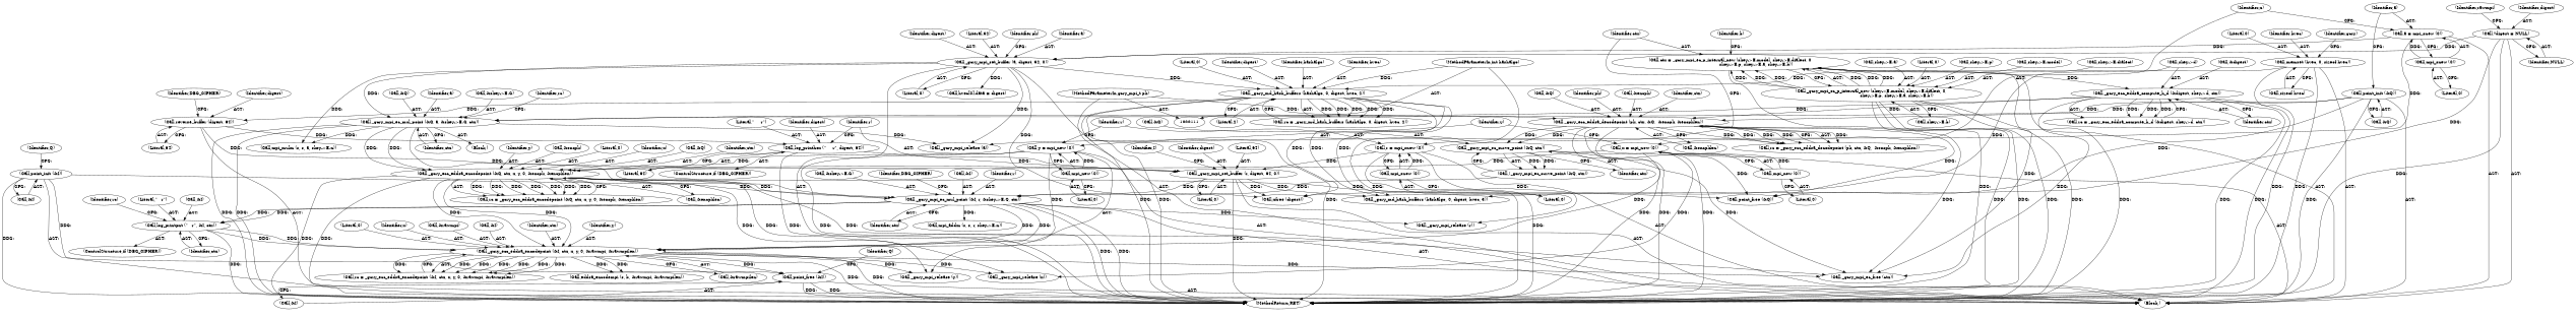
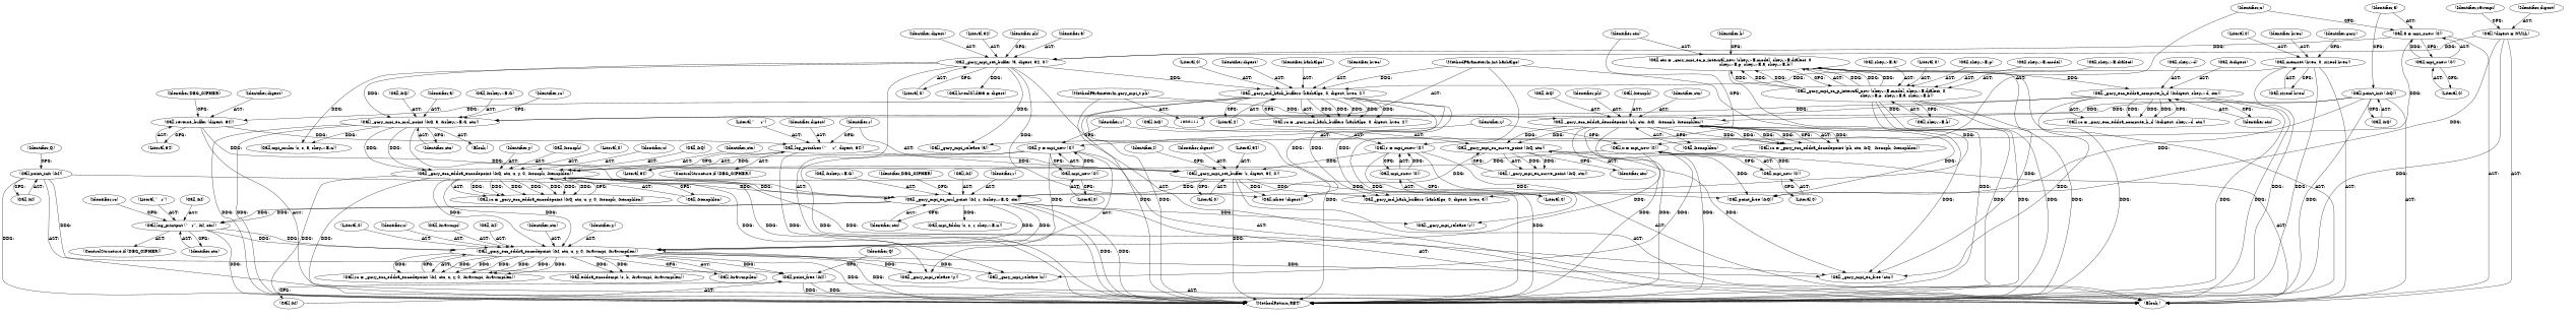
  digraph {
    n1 [label="(Call,point_free (&I))"]
    n2 [label="(Call,&I)"]
    n3 [label="(MethodReturn,RET)"]
    n4 [label="(Block,)"]
    n5 [label="(Call,_gcry_ecc_eddsa_encodepoint (&I, ctx, x, y, 0, &rawmpi, &rawmpilen))"]
    n6 [label="(Call,_gcry_mpi_release (y))"]
    n7 [label="(Call,_gcry_mpi_release (x))"]
    n8 [label="(Call,rc = _gcry_ecc_eddsa_encodepoint (&I, ctx, x, y, 0, &rawmpi, &rawmpilen))"]
    n9 [label="(Call,eddsa_encodempi (s, b, &rawmpi, &rawmpilen))"]
    n10 [label="(Call,&rawmpilen)"]
    n11 [label="(Call,_gcry_mpi_ec_free (ctx))"]
    n12 [label="(Call,log_printpnt (\"   r\", &I, ctx))"]
    n13 [label="(Identifier,ctx)"]
    n14 [label="(ControlStructure,if (DBG_CIPHER))"]
    n15 [label="(Call,_gcry_mpi_ec_mul_point (&I, r, &skey->E.G, ctx))"]
    n16 [label="(Identifier,ctx)"]
    n17 [label="(Call,mpi_addm (s, s, r, skey->E.n))"]
    n18 [label="(Call,_gcry_mpi_release (r))"]
    n19 [label="(Call,point_init (&I))"]
    n20 [label="(Call,&I)"]
    n21 [label="(Call,_gcry_mpi_set_buffer (r, digest, 64, 0))"]
    n22 [label="(Literal,0)"]
    n23 [label="(Call,xfree (digest))"]
    n24 [label="(Call,_gcry_md_hash_buffers (hashalgo, 0, digest, hvec, 3))"]
    n25 [label="(Call,r = mpi_snew (0))"]
    n26 [label="(Call,mpi_snew (0))"]
    n27 [label="(Literal,0)"]
    n28 [label="(Call,log_printhex (\"     r\", digest, 64))"]
    n29 [label="(Literal,64)"]
    n30 [label="(ControlStructure,if (DBG_CIPHER))"]
    n31 [label="(Call,reverse_buffer (digest, 64))"]
    n32 [label="(Literal,64)"]
    n33 [label="(Call,_gcry_md_hash_buffers (hashalgo, 0, digest, hvec, 2))"]
    n34 [label="(Literal,2)"]
    n35 [label="(Call,rc = _gcry_md_hash_buffers (hashalgo, 0, digest, hvec, 2))"]
    n36 [label="(MethodParameterIn,int hashalgo)"]
    1000111
    n38 [label="(Call,_gcry_mpi_set_buffer (a, digest, 32, 0))"]
    n39 [label="(Call,_gcry_mpi_ec_mul_point (&Q, a, &skey->E.G, ctx))"]
    n40 [label="(Call,mpi_mulm (s, s, a, skey->E.n))"]
    n41 [label="(Call,_gcry_mpi_release (a))"]
    n42 [label="(Literal,0)"]
    n43 [label="(Call,hvec[0].data = digest)"]
    n44 [label="(Call,_gcry_ecc_eddsa_encodepoint (&Q, ctx, x, y, 0, &encpk, &encpklen))"]
    n45 [label="(Block,)"]
    n46 [label="(Identifier,ctx)"]
    n47 [label="(Call,a = mpi_snew (0))"]
    n48 [label="(Call,mpi_snew (0))"]
    n49 [label="(Literal,0)"]
    n50 [label="(Call,*digest = NULL)"]
-   n51 [label="(Identifier,NULL)"]
    n52 [label="(Call,memset (hvec, 0, sizeof hvec))"]
    n53 [label="(Call,sizeof hvec)"]
    n54 [label="(Call,point_free (&Q))"]
    n55 [label="(Call,rc = _gcry_ecc_eddsa_encodepoint (&Q, ctx, x, y, 0, &encpk, &encpklen))"]
    n56 [label="(Call,&encpklen)"]
    n57 [label="(Call,point_init (&Q))"]
    n58 [label="(Call,_gcry_ecc_eddsa_decodepoint (pk, ctx, &Q,  &encpk, &encpklen))"]
    n59 [label="(Call,&Q)"]
    n60 [label="(Call,_gcry_mpi_ec_curve_point (&Q, ctx))"]
    n61 [label="(Call,rc = _gcry_ecc_eddsa_decodepoint (pk, ctx, &Q,  &encpk, &encpklen))"]
    n62 [label="(Call,&encpklen)"]
    n63 [label="(Call,_gcry_ecc_eddsa_compute_h_d (&digest, skey->d, ctx))"]
    n64 [label="(Call,rc = _gcry_ecc_eddsa_compute_h_d (&digest, skey->d, ctx))"]
    n65 [label="(Identifier,ctx)"]
    n66 [label="(Call,ctx = _gcry_mpi_ec_p_internal_new (skey->E.model, skey->E.dialect, 0,\n                                      skey->E.p, skey->E.a, skey->E.b))"]
    n67 [label="(Call,_gcry_mpi_ec_p_internal_new (skey->E.model, skey->E.dialect, 0,\n                                      skey->E.p, skey->E.a, skey->E.b))"]
    n68 [label="(Call,skey->E.b)"]
    n69 [label="(Identifier,ctx)"]
    n70 [label="(Call,!_gcry_mpi_ec_curve_point (&Q, ctx))"]
    n71 [label="(MethodParameterIn,gcry_mpi_t pk)"]
    n72 [label="(Call,x = mpi_new (0))"]
    n73 [label="(Call,mpi_new (0))"]
    n74 [label="(Literal,0)"]
    n75 [label="(Call,y = mpi_new (0))"]
    n76 [label="(Call,mpi_new (0))"]
    n77 [label="(Literal,0)"]
    n78 [label="(Call,&encpk)"]
    n79 [label="(Literal,\"   r\")"]
    n80 [label="(Literal,0)"]
    n81 [label="(Identifier,pk)"]
    n82 [label="(Identifier,x)"]
    n83 [label="(Identifier,digest)"]
    n84 [label="(Call,&Q)"]
    n85 [label="(Identifier,hashalgo)"]
    n86 [label="(Identifier,Q)"]
    n87 [label="(Literal,0)"]
    n88 [label="(Identifier,rc)"]
    n89 [label="(Call,&I)"]
    n90 [label="(Identifier,b)"]
    n91 [label="(Identifier,rawmpi)"]
    n92 [label="(Call,skey->E.a)"]
    n93 [label="(Identifier,ctx)"]
    n94 [label="(Identifier,DBG_CIPHER)"]
    n95 [label="(Literal,0)"]
    n96 [label="(Identifier,a)"]
    n97 [label="(Call,&Q)"]
    n98 [label="(Identifier,ctx)"]
    n99 [label="(Identifier,x)"]
    n100 [label="(Call,skey->E.p)"]
    n101 [label="(Call,skey->E.model)"]
    n102 [label="(Identifier,digest)"]
    n103 [label="(Identifier,hvec)"]
    n104 [label="(Identifier,I)"]
    n105 [label="(Identifier,DBG_CIPHER)"]
    n106 [label="(Call,skey->d)"]
    n107 [label="(Identifier,a)"]
    n108 [label="(Call,skey->E.dialect)"]
    n109 [label="(Literal,\"     r\")"]
    n110 [label="(Call,&I)"]
    n111 [label="(Identifier,ctx)"]
    n112 [label="(Call,&Q)"]
    n113 [label="(Identifier,y)"]
    n114 [label="(Call,&digest)"]
    n115 [label="(Identifier,digest)"]
    n116 [label="(Identifier,hvec)"]
    n117 [label="(Identifier,gcry)"]
    n118 [label="(Identifier,a)"]
    n119 [label="(Identifier,r)"]
    n120 [label="(Literal,32)"]
    n121 [label="(Call,&rawmpi)"]
    n122 [label="(Identifier,digest)"]
    n123 [label="(Identifier,r)"]
    n124 [label="(Identifier,r)"]
    n125 [label="(Identifier,y)"]
    n126 [label="(Call,&skey->E.G)"]
    n127 [label="(Call,&I)"]
    n128 [label="(Call,&encpk)"]
    n129 [label="(Literal,0)"]
    n130 [label="(Call,&skey->E.G)"]
    n131 [label="(Identifier,ctx)"]
    n132 [label="(Identifier,rc)"]
    n133 [label="(Identifier,pk)"]
    n134 [label="(Identifier,Q)"]
    n135 [label="(Identifier,y)"]
    n136 [label="(Identifier,digest)"]
    n137 [label="(Identifier,x)"]
    n138 [label="(Identifier,digest)"]
    n139 [label="(Literal,0)"]
    n140 [label="(Call,&Q)"]
    n141 [label="(Literal,64)"]
    n1 -> n2 [label="CFG: "]
    n1 -> n3 [label="DDG: "]
    n1 -> n3 [label="DDG: "]
    n1 -> n4 [label="AST: "]
    n2 -> n1 [label="AST: "]
    n5 -> n1 [label="DDG: "]
    n5 -> n3 [label="DDG: "]
    n5 -> n3 [label="DDG: "]
    n5 -> n6 [label="DDG: "]
    n5 -> n7 [label="DDG: "]
    n5 -> n8 [label="AST: "]
    n5 -> n8 [label="DDG: "]
    n5 -> n8 [label="DDG: "]
    n5 -> n8 [label="DDG: "]
    n5 -> n8 [label="DDG: "]
    n5 -> n8 [label="DDG: "]
    n5 -> n8 [label="DDG: "]
    n5 -> n8 [label="DDG: "]
    n5 -> n9 [label="DDG: "]
    n5 -> n9 [label="DDG: "]
    n5 -> n10 [label="CFG: "]
    n5 -> n11 [label="DDG: "]
    n8 -> n5 [label="CFG: "]
    n10 -> n5 [label="AST: "]
    n12 -> n3 [label="DDG: "]
    n12 -> n5 [label="DDG: "]
    n12 -> n5 [label="DDG: "]
    n12 -> n13 [label="CFG: "]
    n12 -> n14 [label="AST: "]
    n13 -> n12 [label="AST: "]
    n15 -> n3 [label="DDG: "]
    n15 -> n3 [label="DDG: "]
    n15 -> n4 [label="AST: "]
    n15 -> n5 [label="DDG: "]
    n15 -> n5 [label="DDG: "]
    n15 -> n12 [label="DDG: "]
    n15 -> n12 [label="DDG: "]
    n15 -> n16 [label="CFG: "]
    n15 -> n17 [label="DDG: "]
    n15 -> n18 [label="DDG: "]
    n16 -> n15 [label="AST: "]
    n19 -> n1 [label="DDG: "]
    n19 -> n3 [label="DDG: "]
    n19 -> n4 [label="AST: "]
    n19 -> n15 [label="DDG: "]
    n19 -> n20 [label="CFG: "]
    n20 -> n19 [label="AST: "]
    n21 -> n3 [label="DDG: "]
    n21 -> n4 [label="AST: "]
    n21 -> n15 [label="DDG: "]
    n21 -> n22 [label="CFG: "]
    n21 -> n23 [label="DDG: "]
    n21 -> n24 [label="DDG: "]
    n22 -> n21 [label="AST: "]
    n25 -> n3 [label="DDG: "]
    n25 -> n4 [label="AST: "]
    n25 -> n18 [label="DDG: "]
    n25 -> n21 [label="DDG: "]
    n25 -> n26 [label="CFG: "]
    n26 -> n25 [label="AST: "]
    n26 -> n25 [label="DDG: "]
    n26 -> n27 [label="CFG: "]
    n27 -> n26 [label="AST: "]
    n28 -> n3 [label="DDG: "]
    n28 -> n21 [label="DDG: "]
    n28 -> n29 [label="CFG: "]
    n28 -> n30 [label="AST: "]
    n29 -> n28 [label="AST: "]
    n31 -> n4 [label="AST: "]
    n31 -> n21 [label="DDG: "]
    n31 -> n28 [label="DDG: "]
    n31 -> n32 [label="CFG: "]
    n32 -> n31 [label="AST: "]
    n33 -> n3 [label="DDG: "]
    n33 -> n3 [label="DDG: "]
    n33 -> n23 [label="DDG: "]
    n33 -> n24 [label="DDG: "]
    n33 -> n24 [label="DDG: "]
    n33 -> n31 [label="DDG: "]
    n33 -> n34 [label="CFG: "]
    n33 -> n35 [label="AST: "]
    n33 -> n35 [label="DDG: "]
    n33 -> n35 [label="DDG: "]
    n33 -> n35 [label="DDG: "]
    n33 -> n35 [label="DDG: "]
    n33 -> n35 [label="DDG: "]
    n34 -> n33 [label="AST: "]
    n35 -> n33 [label="CFG: "]
    n36 -> n3 [label="DDG: "]
-   n106 -> n24 [label="DDG: "]
+   n36 -> n24 [label="DDG: "]
    n36 -> n33 [label="DDG: "]
    n36 -> 1000111 [label="AST: "]
    n38 -> n3 [label="AST: "]
    n38 -> n4 [label="AST: "]
    n38 -> n23 [label="DDG: "]
    n38 -> n33 [label="DDG: "]
    n38 -> n39 [label="DDG: "]
    n38 -> n40 [label="DDG: "]
    n38 -> n41 [label="DDG: "]
    n38 -> n42 [label="CFG: "]
    n38 -> n43 [label="DDG: "]
    n39 -> n3 [label="DDG: "]
    n39 -> n3 [label="DDG: "]
    n39 -> n15 [label="DDG: "]
    n39 -> n40 [label="DDG: "]
-   n39 -> n41 [label="DDG: "]
    n39 -> n44 [label="DDG: "]
    n39 -> n44 [label="DDG: "]
    n39 -> n45 [label="AST: "]
    n39 -> n46 [label="CFG: "]
    n42 -> n38 [label="AST: "]
    n44 -> n3 [label="DDG: "]
    n44 -> n3 [label="DDG: "]
    n44 -> n5 [label="DDG: "]
    n44 -> n5 [label="DDG: "]
    n44 -> n6 [label="DDG: "]
    n44 -> n7 [label="DDG: "]
    n44 -> n11 [label="DDG: "]
    n44 -> n15 [label="DDG: "]
    n44 -> n54 [label="DDG: "]
    n44 -> n55 [label="AST: "]
    n44 -> n55 [label="DDG: "]
    n44 -> n55 [label="DDG: "]
    n44 -> n55 [label="DDG: "]
    n44 -> n55 [label="DDG: "]
    n44 -> n55 [label="DDG: "]
    n44 -> n55 [label="DDG: "]
    n44 -> n55 [label="DDG: "]
    n44 -> n56 [label="CFG: "]
    n46 -> n39 [label="AST: "]
    n47 -> n4 [label="AST: "]
    n47 -> n38 [label="DDG: "]
    n47 -> n41 [label="DDG: "]
    n47 -> n48 [label="CFG: "]
    n48 -> n47 [label="AST: "]
    n48 -> n47 [label="DDG: "]
    n48 -> n49 [label="CFG: "]
    n49 -> n48 [label="AST: "]
    n50 -> n3 [label="DDG: "]
    n50 -> n4 [label="AST: "]
    n50 -> n23 [label="DDG: "]
    n50 -> n38 [label="DDG: "]
-   n50 -> n51 [label="CFG: "]
-   n51 -> n50 [label="AST: "]
    n52 -> n3 [label="DDG: "]
    n52 -> n3 [label="DDG: "]
    n52 -> n4 [label="AST: "]
    n52 -> n33 [label="DDG: "]
    n52 -> n53 [label="CFG: "]
    n53 -> n52 [label="AST: "]
    n55 -> n44 [label="CFG: "]
    n56 -> n44 [label="AST: "]
    n57 -> n3 [label="DDG: "]
    n57 -> n4 [label="AST: "]
    n57 -> n39 [label="DDG: "]
    n57 -> n54 [label="DDG: "]
    n57 -> n58 [label="DDG: "]
    n57 -> n59 [label="CFG: "]
    n58 -> n3 [label="DDG: "]
    n58 -> n3 [label="DDG: "]
    n58 -> n3 [label="DDG: "]
    n58 -> n11 [label="DDG: "]
    n58 -> n54 [label="DDG: "]
    n58 -> n60 [label="DDG: "]
    n58 -> n60 [label="DDG: "]
    n58 -> n61 [label="AST: "]
    n58 -> n61 [label="DDG: "]
    n58 -> n61 [label="DDG: "]
    n58 -> n61 [label="DDG: "]
    n58 -> n61 [label="DDG: "]
    n58 -> n61 [label="DDG: "]
    n58 -> n62 [label="CFG: "]
    n59 -> n57 [label="AST: "]
    n60 -> n11 [label="DDG: "]
-   n70 -> n15 [label="DDG: "]
+   n60 -> n15 [label="DDG: "]
    n60 -> n54 [label="DDG: "]
    n60 -> n69 [label="CFG: "]
    n60 -> n70 [label="AST: "]
    n60 -> n70 [label="DDG: "]
    n60 -> n70 [label="DDG: "]
    n61 -> n58 [label="CFG: "]
    n62 -> n58 [label="AST: "]
    n63 -> n3 [label="DDG: "]
    n63 -> n3 [label="DDG: "]
    n63 -> n11 [label="DDG: "]
    n63 -> n39 [label="DDG: "]
    n63 -> n58 [label="DDG: "]
    n63 -> n64 [label="AST: "]
    n63 -> n64 [label="DDG: "]
    n63 -> n64 [label="DDG: "]
    n63 -> n64 [label="DDG: "]
    n63 -> n65 [label="CFG: "]
    n64 -> n63 [label="CFG: "]
    n65 -> n63 [label="AST: "]
    n66 -> n3 [label="DDG: "]
    n66 -> n4 [label="AST: "]
    n66 -> n11 [label="DDG: "]
    n66 -> n63 [label="DDG: "]
    n66 -> n67 [label="CFG: "]
    n67 -> n3 [label="DDG: "]
    n67 -> n3 [label="DDG: "]
    n67 -> n3 [label="DDG: "]
    n67 -> n3 [label="DDG: "]
    n67 -> n3 [label="DDG: "]
    n67 -> n66 [label="AST: "]
    n67 -> n66 [label="DDG: "]
    n67 -> n66 [label="DDG: "]
    n67 -> n66 [label="DDG: "]
    n67 -> n66 [label="DDG: "]
    n67 -> n66 [label="DDG: "]
    n67 -> n66 [label="DDG: "]
    n67 -> n68 [label="CFG: "]
    n68 -> n67 [label="AST: "]
    n69 -> n60 [label="AST: "]
    n70 -> n60 [label="CFG: "]
    n71 -> n3 [label="DDG: "]
    n71 -> 1000111 [label="AST: "]
    n71 -> n58 [label="DDG: "]
    n72 -> n4 [label="AST: "]
    n72 -> n5 [label="DDG: "]
    n72 -> n7 [label="DDG: "]
    n72 -> n44 [label="DDG: "]
    n72 -> n73 [label="CFG: "]
    n73 -> n72 [label="AST: "]
    n73 -> n72 [label="DDG: "]
    n73 -> n74 [label="CFG: "]
    n74 -> n73 [label="AST: "]
    n75 -> n3 [label="DDG: "]
    n75 -> n4 [label="AST: "]
    n75 -> n5 [label="DDG: "]
    n75 -> n6 [label="AST: "]
    n75 -> n44 [label="DDG: "]
    n75 -> n76 [label="CFG: "]
    n76 -> n75 [label="AST: "]
    n76 -> n75 [label="DDG: "]
    n76 -> n77 [label="CFG: "]
    n77 -> n76 [label="AST: "]
    n78 -> n58 [label="AST: "]
    n79 -> n12 [label="AST: "]
    n80 -> n5 [label="AST: "]
    n81 -> n38 [label="CFG: "]
    n82 -> n47 [label="CFG: "]
    n82 -> n72 [label="AST: "]
    n83 -> n33 [label="AST: "]
    n84 -> n44 [label="AST: "]
    n85 -> n33 [label="AST: "]
    n86 -> n1 [label="CFG: "]
    n87 -> n52 [label="AST: "]
    n88 -> n39 [label="CFG: "]
    n89 -> n12 [label="AST: "]
    n90 -> n66 [label="CFG: "]
    n91 -> n50 [label="CFG: "]
    n92 -> n67 [label="AST: "]
    n93 -> n44 [label="AST: "]
    n94 -> n15 [label="CFG: "]
    n95 -> n67 [label="AST: "]
    n96 -> n38 [label="AST: "]
    n97 -> n39 [label="AST: "]
    n98 -> n58 [label="AST: "]
    n99 -> n5 [label="AST: "]
    n100 -> n67 [label="AST: "]
    n101 -> n67 [label="AST: "]
    n102 -> n38 [label="AST: "]
    n103 -> n33 [label="AST: "]
    n104 -> n21 [label="CFG: "]
    n105 -> n31 [label="CFG: "]
    n106 -> n63 [label="AST: "]
    n107 -> n47 [label="AST: "]
    n107 -> n57 [label="CFG: "]
    n108 -> n67 [label="AST: "]
    n109 -> n28 [label="AST: "]
    n110 -> n15 [label="AST: "]
    n111 -> n25 [label="CFG: "]
    n111 -> n66 [label="AST: "]
    n112 -> n58 [label="AST: "]
    n113 -> n72 [label="CFG: "]
    n113 -> n75 [label="AST: "]
    n114 -> n63 [label="AST: "]
    n115 -> n21 [label="AST: "]
    n116 -> n52 [label="AST: "]
    n117 -> n52 [label="CFG: "]
    n118 -> n39 [label="AST: "]
    n119 -> n15 [label="AST: "]
    n120 -> n38 [label="AST: "]
    n121 -> n5 [label="AST: "]
    n122 -> n50 [label="AST: "]
    n123 -> n25 [label="AST: "]
    n123 -> n75 [label="CFG: "]
    n124 -> n21 [label="AST: "]
    n124 -> n28 [label="CFG: "]
    n125 -> n44 [label="AST: "]
    n126 -> n39 [label="AST: "]
    n127 -> n5 [label="AST: "]
    n128 -> n44 [label="AST: "]
    n129 -> n44 [label="AST: "]
    n130 -> n15 [label="AST: "]
    n131 -> n5 [label="AST: "]
    n132 -> n12 [label="CFG: "]
    n133 -> n58 [label="AST: "]
    n134 -> n19 [label="CFG: "]
    n135 -> n5 [label="AST: "]
    n136 -> n28 [label="AST: "]
    n137 -> n44 [label="AST: "]
    n138 -> n31 [label="AST: "]
    n139 -> n33 [label="AST: "]
    n140 -> n60 [label="AST: "]
    n141 -> n21 [label="AST: "]
  }
